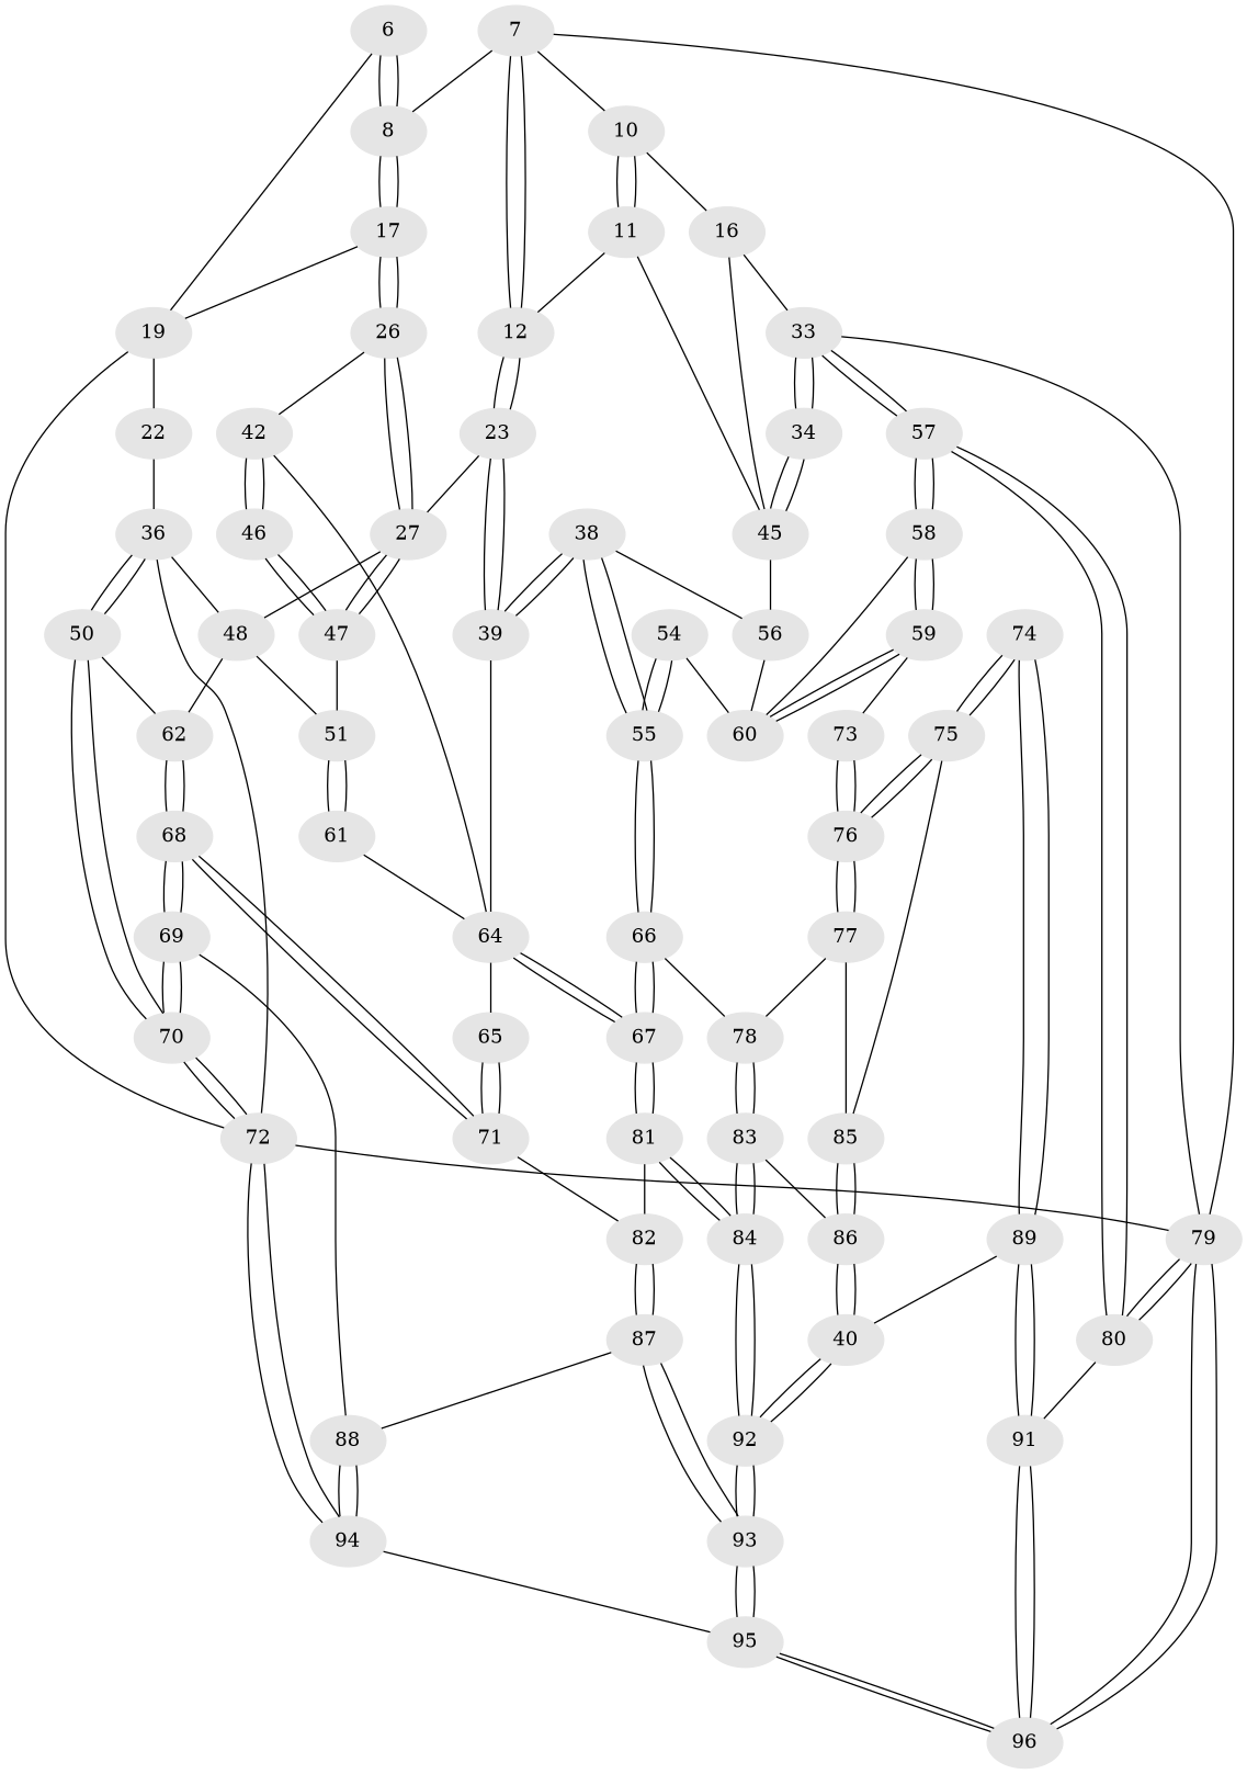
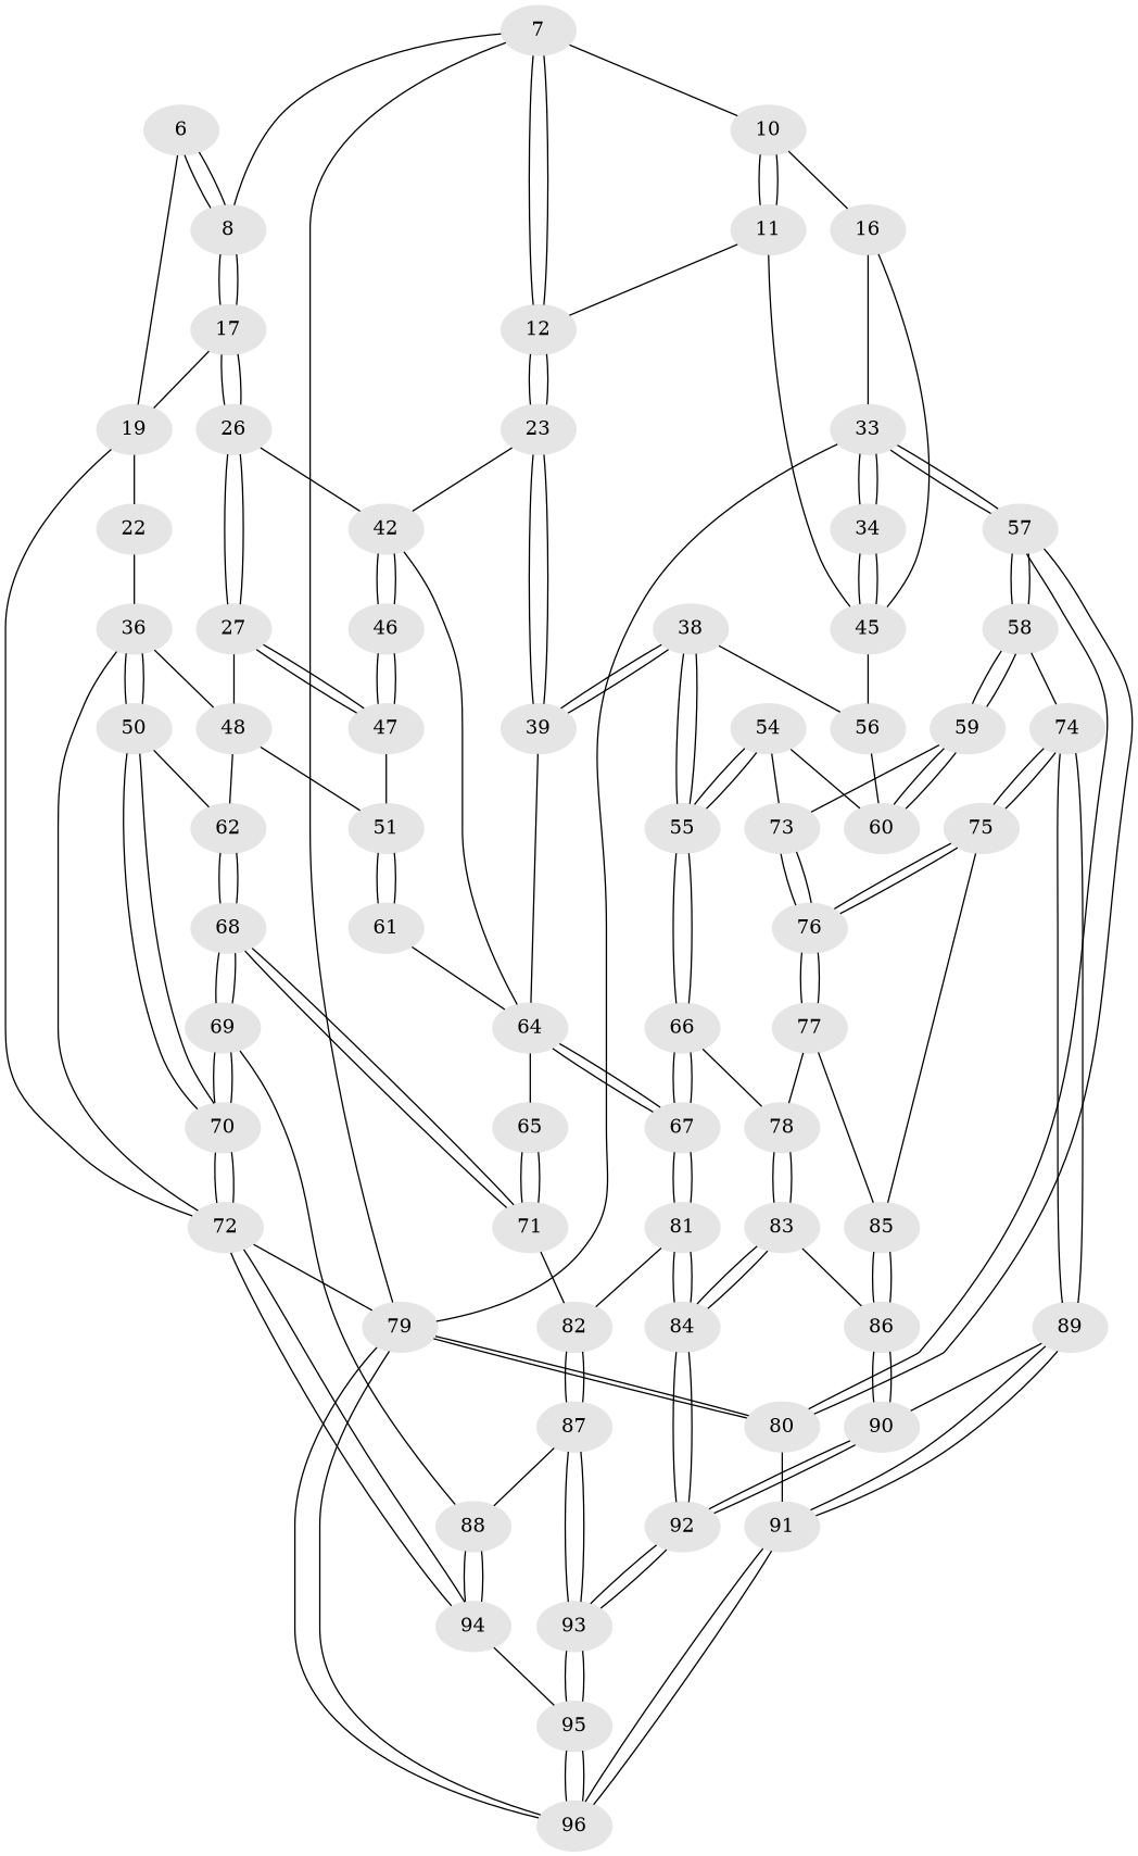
  graph {
    node [color=gray90 style=filled]
    6
    8
    19 [super="+5+18"]
    17
    22 [super="+20"]
    72 [super="+4"]
    7 [super="+2"]
    10 [super="+9"]
    12
    79 [super="+3"]
    11
    16 [super="+13"]
    23
    80
    96
    26
    45 [super="+43"]
    33 [super="+15+14"]
    56 [super="+52"]
    39
    42 [super="+24+25"]
    34 [super="+30"]
    57
    27
    36 [super="+21+29"]
    94
    48 [super="+28"]
    50
    64 [super="+63"]
    46
    47
    51
    62 [super="+49"]
    58
    70
    38
    55
    66
    60 [super="+53"]
    65
    67
    61
    68
    54
    73
    76
    78
    59
    74
    91
    75
    89
    71
    69
    81
    82
    83
    84
    88
    87
    95
    77
    85
-   90 [label=40]
+   90
    86
    92
    93
    6 -- 8
    6 -- 8
    6 -- 19
    8 -- 17
    8 -- 17
    19 -- 22 [weight=2]
    19 -- 72
    17 -- 19
    17 -- 26
    17 -- 26
    22 -- 36 [weight=2]
    72 -- 79 [weight=2]
    72 -- 94
    72 -- 94
    7 -- 8
    7 -- 10
    7 -- 12
    7 -- 12
    7 -- 79
    10 -- 11
    10 -- 11
    10 -- 16 [weight=2]
    12 -- 23
    12 -- 23
    79 -- 80
    79 -- 80
    79 -- 96
    79 -- 96
    11 -- 12
    11 -- 45
    16 -- 45
    16 -- 33
    23 -- 39
    23 -- 39
-   23 -- 27
+   23 -- 42
    80 -- 91
    26 -- 42
    26 -- 27
    26 -- 27
    45 -- 56 [weight=3]
    33 -- 79
    33 -- 34 [weight=2]
    33 -- 34
    33 -- 57
    33 -- 57
    56 -- 60 [weight=2]
    39 -- 64
    42 -- 64
    42 -- 46 [weight=2]
    42 -- 46
    34 -- 45 [weight=2]
    34 -- 45
    57 -- 80
    57 -- 80
    57 -- 58
    57 -- 58
    27 -- 48
    27 -- 47
    27 -- 47
    36 -- 72
    36 -- 48
    36 -- 50
    36 -- 50
    94 -- 95
    48 -- 51
    48 -- 62
    50 -- 62
    50 -- 70
    50 -- 70
    64 -- 65 [weight=2]
    64 -- 67
    64 -- 67
    46 -- 47
    46 -- 47
    47 -- 51
    51 -- 61
    51 -- 61
    62 -- 68
    62 -- 68
    58 -- 59
    58 -- 59
-   58 -- 60
+   58 -- 74
    70 -- 72
    70 -- 72
    38 -- 56
    38 -- 39
    38 -- 39
    38 -- 55
    38 -- 55
    55 -- 66
    55 -- 66
    66 -- 67
    66 -- 67
    66 -- 78
    65 -- 71
    65 -- 71
    67 -- 81
    67 -- 81
    61 -- 64
    68 -- 71
    68 -- 71
    68 -- 69
    68 -- 69
    54 -- 55
    54 -- 55
    54 -- 60
+   54 -- 73
    73 -- 76
    73 -- 76
    76 -- 77
    76 -- 77
    78 -- 83
    78 -- 83
    59 -- 60
    59 -- 60
    59 -- 73
    74 -- 75
    74 -- 75
    74 -- 89
    74 -- 89
    91 -- 96
    91 -- 96
    75 -- 76
    75 -- 76
    75 -- 85
    89 -- 91
    89 -- 91
    89 -- 90
    71 -- 82
    69 -- 70
    69 -- 70
    69 -- 88
    81 -- 82
    81 -- 84
    81 -- 84
    82 -- 87
    82 -- 87
    83 -- 84
    83 -- 84
    83 -- 86
    84 -- 92
    84 -- 92
    88 -- 94
    88 -- 94
    87 -- 88
    87 -- 93
    87 -- 93
    95 -- 96
    95 -- 96
    77 -- 78
    77 -- 85
    85 -- 86
    85 -- 86
    90 -- 92
    90 -- 92
    86 -- 90
    86 -- 90
    92 -- 93
    92 -- 93
    93 -- 95
    93 -- 95
  }
